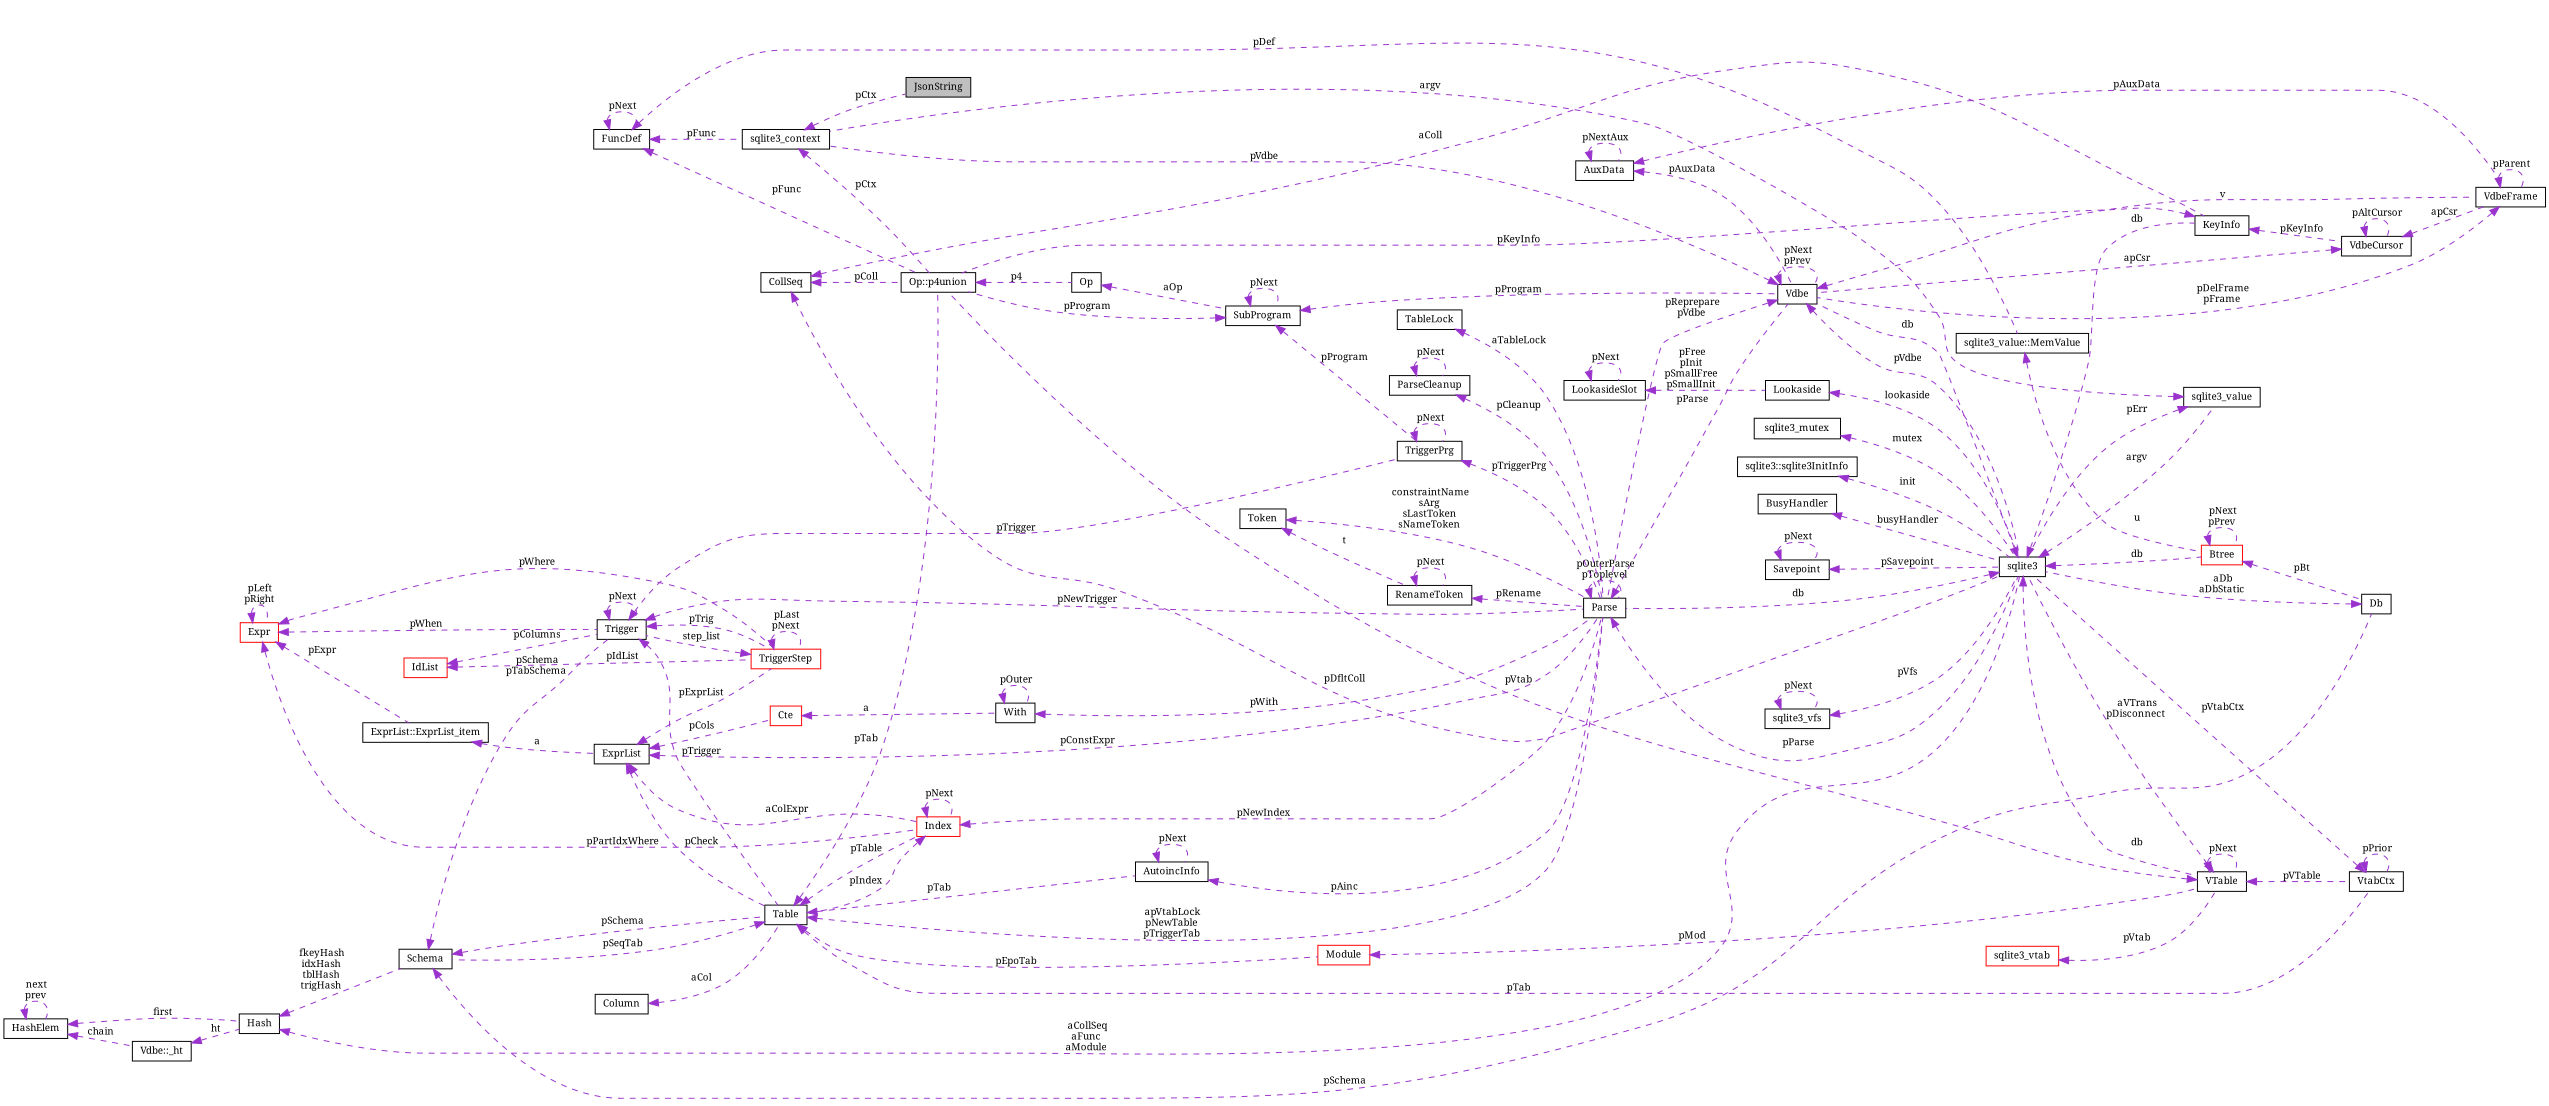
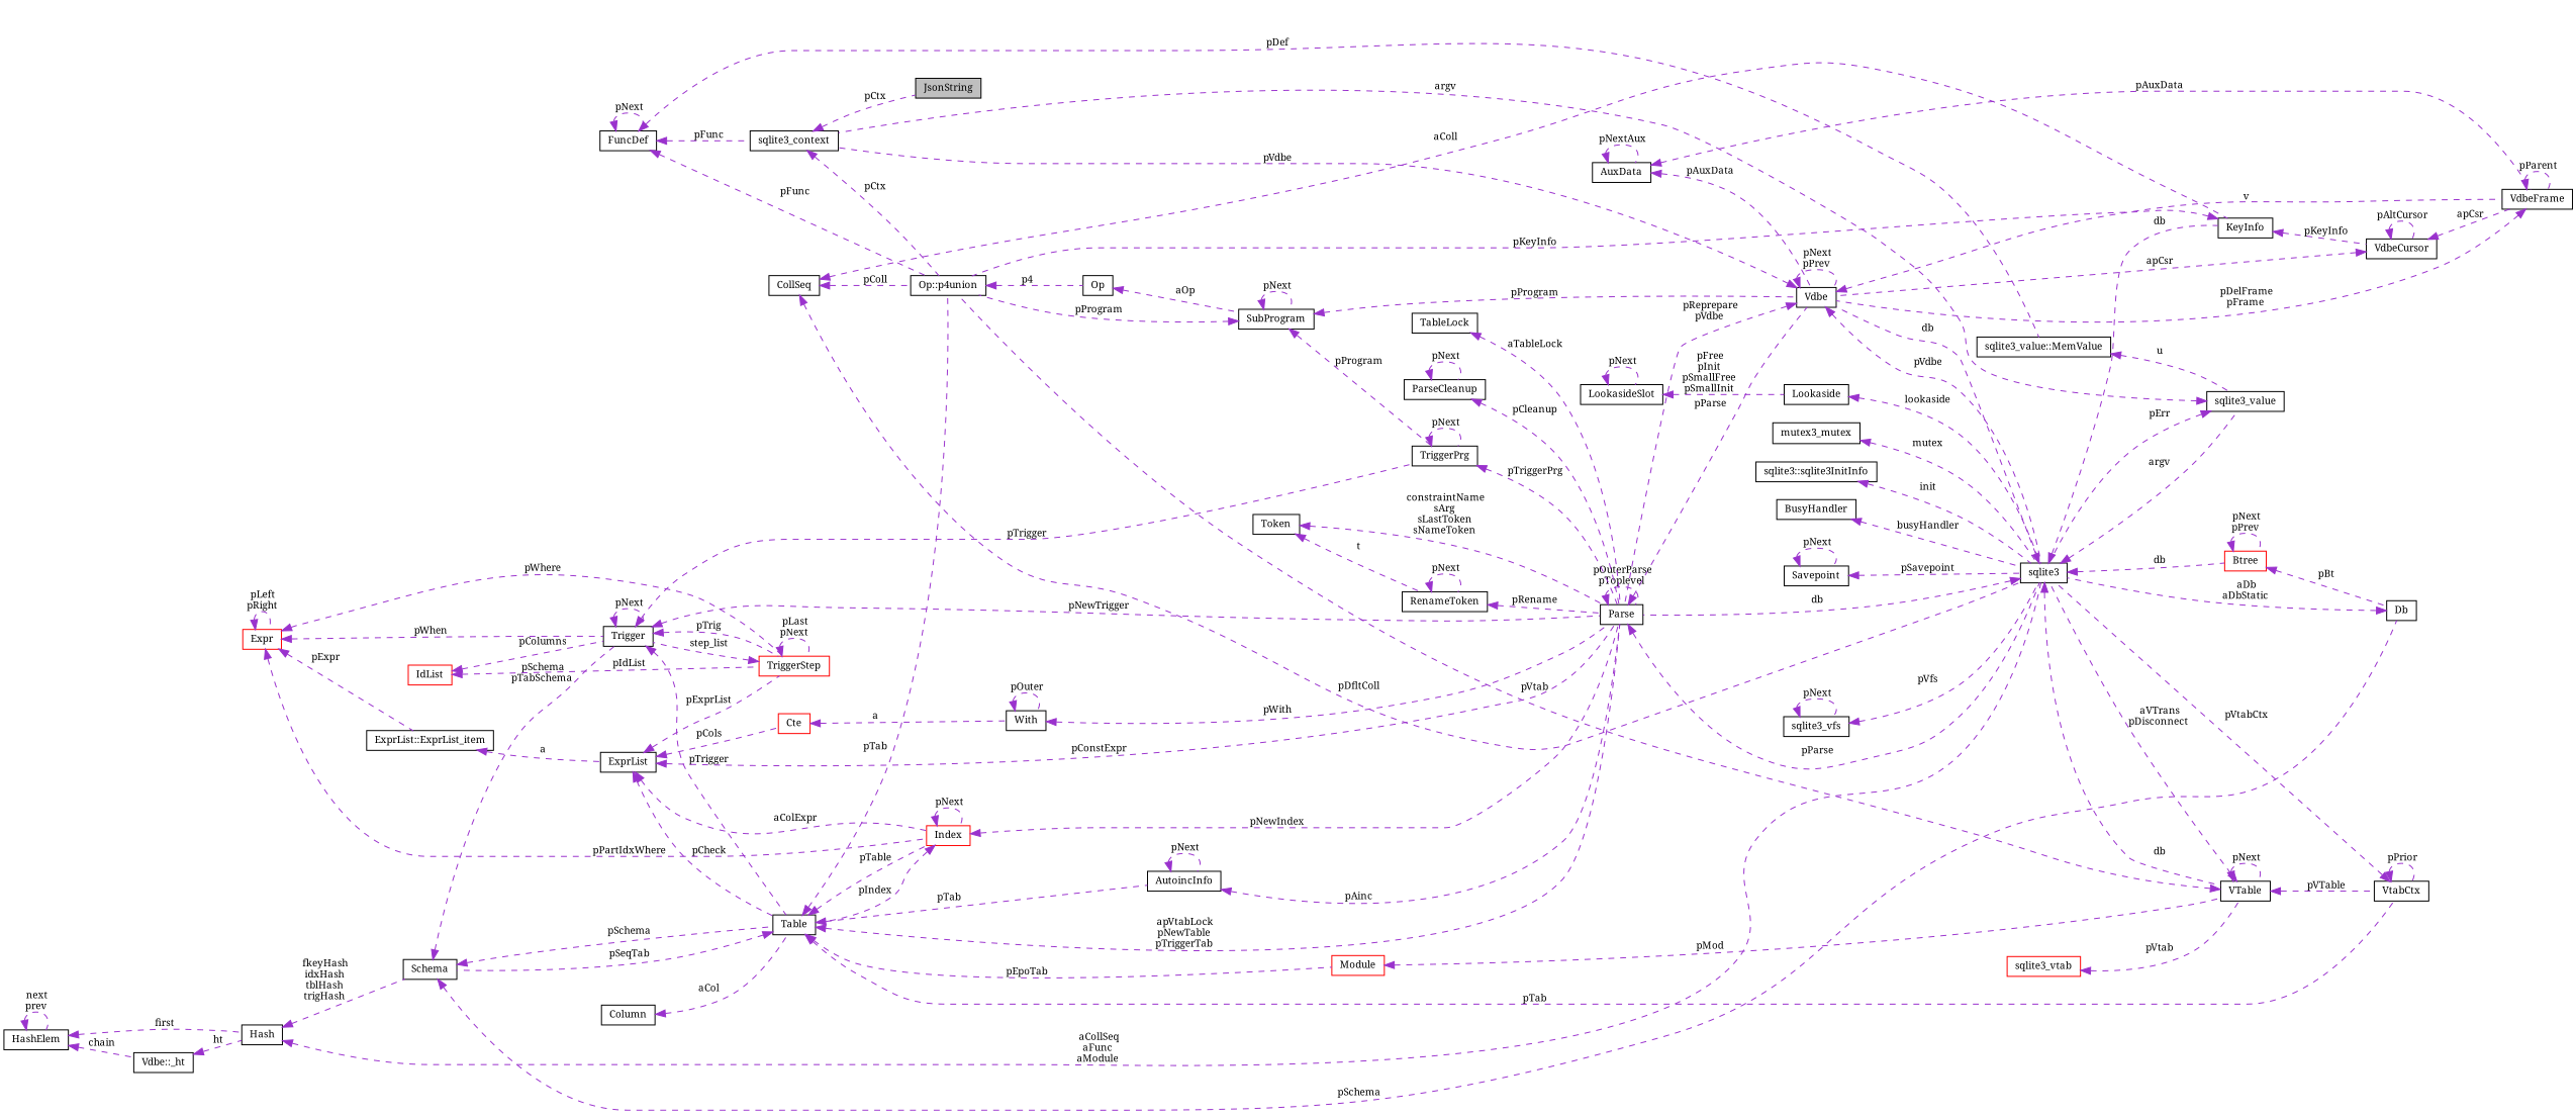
  digraph {
    fontname="Noto Serif"
    rankdir=LR
    node [color=black fillcolor=white fontname="Noto Serif" fontsize=10 shape=record style=filled]
    edge [color=darkorchid3 dir=back fontname="Noto Serif" fontsize=10 labelfontname=Helvetica labelfontsize=10 style=dashed]
    n1 [fillcolor=grey75 fontcolor=black height=0.2 label=JsonString width=0.4]
    n2 [height=0.2 label=sqlite3_context width=0.4]
    n3 [height=0.2 label="Op::p4union" width=0.4]
    n4 [height=0.2 label=Op width=0.4]
    n5 [height=0.2 label=FuncDef width=0.4]
    n6 [height=0.2 label="sqlite3_value::MemValue" width=0.4]
    n7 [height=0.2 label=sqlite3_value width=0.4]
    n8 [height=0.2 label=Vdbe width=0.4]
    n9 [height=0.2 label=sqlite3 width=0.4]
    n10 [height=0.2 label=Parse width=0.4]
    n11 [height=0.2 label=VdbeFrame width=0.4]
    n12 [color=red height=0.2 label=Btree width=0.4]
    n13 [height=0.2 label=VTable width=0.4]
    n14 [height=0.2 label=KeyInfo width=0.4]
    n15 [height=0.2 label=Db width=0.4]
    n16 [height=0.2 label=VtabCtx width=0.4]
    n17 [height=0.2 label=VdbeCursor width=0.4]
    n18 [height=0.2 label=sqlite3_vfs width=0.4]
    n19 [height=0.2 label=CollSeq width=0.4]
-   n20 [height=0.2 label=sqlite3_mutex width=0.4]
+   n20 [height=0.2 label=mutex3_mutex width=0.4]
    n21 [height=0.2 label=Schema width=0.4]
    n22 [height=0.2 label=Table width=0.4]
    n23 [height=0.2 label=Trigger width=0.4]
    n24 [color=red height=0.2 label=Index width=0.4]
    n25 [height=0.2 label=AutoincInfo width=0.4]
    n26 [color=red height=0.2 label=Module width=0.4]
    n27 [color=red height=0.2 label=TriggerStep width=0.4]
    n28 [height=0.2 label=TriggerPrg width=0.4]
    n29 [height=0.2 label=Hash width=0.4]
    n30 [height=0.2 label=HashElem width=0.4]
    n31 [height=0.2 label="Vdbe::_ht" width=0.4]
    n32 [height=0.2 label=Column width=0.4]
    n33 [color=red height=0.2 label=Expr width=0.4]
    n34 [height=0.2 label="ExprList::ExprList_item" width=0.4]
    n35 [height=0.2 label=ExprList width=0.4]
    n36 [color=red height=0.2 label=Cte width=0.4]
    n37 [height=0.2 label=With width=0.4]
    n38 [color=red height=0.2 label=IdList width=0.4]
    n39 [height=0.2 label="sqlite3::sqlite3InitInfo" width=0.4]
    n40 [height=0.2 label=Token width=0.4]
    n41 [height=0.2 label=RenameToken width=0.4]
    n42 [height=0.2 label=TableLock width=0.4]
    n43 [height=0.2 label=SubProgram width=0.4]
    n44 [color=red height=0.2 label=sqlite3_vtab width=0.4]
    n45 [height=0.2 label=ParseCleanup width=0.4]
    n46 [height=0.2 label=Lookaside width=0.4]
    n47 [height=0.2 label=LookasideSlot width=0.4]
    n48 [height=0.2 label=BusyHandler width=0.4]
    n49 [height=0.2 label=Savepoint width=0.4]
    n50 [height=0.2 label=AuxData width=0.4]
    n2 -> n1 [label=" pCtx"]
    n2 -> n3 [label=" pCtx"]
    n3 -> n4 [label=" p4"]
    n4 -> n43 [label=" aOp"]
    n5 -> n2 [label=" pFunc"]
    n5 -> n3 [label=" pFunc"]
    n5 -> n5 [label=" pNext"]
    n5 -> n6 [label=" pDef"]
-   n6 -> n12 [label=" u"]
+   n6 -> n7 [label=" u"]
    n7 -> n2 [label=" argv"]
    n7 -> n9 [label=" pErr"]
    n8 -> n2 [label=" pVdbe"]
    n8 -> n8 [label=" pNext\npPrev"]
    n8 -> n9 [label=" pVdbe"]
    n8 -> n10 [label=" pReprepare\npVdbe"]
    n8 -> n11 [label=" v"]
    n9 -> n7 [label=" argv"]
    n9 -> n8 [label=" db"]
    n9 -> n10 [label=" db"]
    n9 -> n12 [label=" db"]
    n9 -> n13 [label=" db"]
    n9 -> n14 [label=" db"]
    n10 -> n8 [label=" pParse"]
    n10 -> n9 [label=" pParse"]
    n10 -> n10 [label=" pOuterParse\npToplevel"]
    n11 -> n8 [label=" pDelFrame\npFrame"]
    n11 -> n11 [label=" pParent"]
    n12 -> n12 [label=" pNext\npPrev"]
    n12 -> n15 [label=" pBt"]
    n13 -> n3 [label=" pVtab"]
    n13 -> n9 [label=" aVTrans\npDisconnect"]
    n13 -> n13 [label=" pNext"]
    n13 -> n16 [label=" pVTable"]
    n14 -> n3 [label=" pKeyInfo"]
    n14 -> n17 [label=" pKeyInfo"]
    n15 -> n9 [label=" aDb\naDbStatic"]
    n16 -> n9 [label=" pVtabCtx"]
    n16 -> n16 [label=" pPrior"]
    n17 -> n8 [label=" apCsr"]
    n17 -> n11 [label=" apCsr"]
    n17 -> n17 [label=" pAltCursor"]
    n18 -> n9 [label=" pVfs"]
    n18 -> n18 [label=" pNext"]
    n19 -> n3 [label=" pColl"]
    n19 -> n9 [label=" pDfltColl"]
    n19 -> n14 [label=" aColl"]
    n20 -> n9 [label=" mutex"]
    n21 -> n15 [label=" pSchema"]
    n21 -> n22 [label=" pSchema"]
    n21 -> n23 [label=" pSchema\npTabSchema"]
    n22 -> n3 [label=" pTab"]
    n22 -> n10 [label=" apVtabLock\npNewTable\npTriggerTab"]
    n22 -> n16 [label=" pTab"]
    n22 -> n21 [label=" pSeqTab"]
    n22 -> n24 [label=" pTable"]
    n22 -> n25 [label=" pTab"]
    n22 -> n26 [label=" pEpoTab"]
    n23 -> n10 [label=" pNewTrigger"]
    n23 -> n22 [label=" pTrigger"]
    n23 -> n23 [label=" pNext"]
    n23 -> n27 [label=" pTrig"]
    n23 -> n28 [label=" pTrigger"]
    n24 -> n10 [label=" pNewIndex"]
    n24 -> n22 [label=" pIndex"]
    n24 -> n24 [label=" pNext"]
    n25 -> n10 [label=" pAinc"]
    n25 -> n25 [label=" pNext"]
    n26 -> n13 [label=" pMod"]
    n27 -> n23 [label=" step_list"]
    n27 -> n27 [label=" pLast\npNext"]
    n28 -> n10 [label=" pTriggerPrg"]
    n28 -> n28 [label=" pNext"]
    n29 -> n9 [label=" aCollSeq\naFunc\naModule"]
    n29 -> n21 [label=" fkeyHash\nidxHash\ntblHash\ntrigHash"]
    n30 -> n29 [label=" first"]
    n30 -> n30 [label=" next\nprev"]
    n30 -> n31 [label=" chain"]
    n31 -> n29 [label=" ht"]
    n32 -> n22 [label=" aCol"]
    n33 -> n23 [label=" pWhen"]
    n33 -> n24 [label=" pPartIdxWhere"]
    n33 -> n27 [label=" pWhere"]
    n33 -> n33 [label=" pLeft\npRight"]
    n33 -> n34 [label=" pExpr"]
    n34 -> n35 [label=" a"]
    n35 -> n10 [label=" pConstExpr"]
    n35 -> n22 [label=" pCheck"]
    n35 -> n24 [label=" aColExpr"]
    n35 -> n27 [label=" pExprList"]
    n35 -> n36 [label=" pCols"]
    n36 -> n37 [label=" a"]
    n37 -> n10 [label=" pWith"]
    n37 -> n37 [label=" pOuter"]
    n38 -> n23 [label=" pColumns"]
    n38 -> n27 [label=" pIdList"]
    n39 -> n9 [label=" init"]
    n40 -> n10 [label=" constraintName\nsArg\nsLastToken\nsNameToken"]
    n40 -> n41 [label=" t"]
    n41 -> n10 [label=" pRename"]
    n41 -> n41 [label=" pNext"]
    n42 -> n10 [label=" aTableLock"]
    n43 -> n3 [label=" pProgram"]
    n43 -> n8 [label=" pProgram"]
    n43 -> n28 [label=" pProgram"]
    n43 -> n43 [label=" pNext"]
    n44 -> n13 [label=" pVtab"]
    n45 -> n10 [label=" pCleanup"]
    n45 -> n45 [label=" pNext"]
    n46 -> n9 [label=" lookaside"]
    n47 -> n46 [label=" pFree\npInit\npSmallFree\npSmallInit"]
    n47 -> n47 [label=" pNext"]
    n48 -> n9 [label=" busyHandler"]
    n49 -> n9 [label=" pSavepoint"]
    n49 -> n49 [label=" pNext"]
    n50 -> n8 [label=" pAuxData"]
    n50 -> n11 [label=" pAuxData"]
    n50 -> n50 [label=" pNextAux"]
  }
